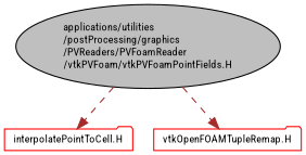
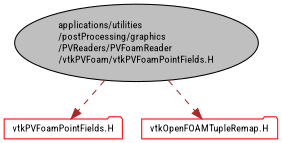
  digraph {
    fontname="Roboto Condensed"
    node [color=red fontname="Roboto Condensed" fontsize=10 shape=folder]
    edge [color=brown fontname="Roboto Condensed" fontsize=10 labelfontname=Helvetica labelfontsize=10 style=dashed]
    n1 [color=black fillcolor=grey75 fontcolor=black height=0.2 label="applications/utilities\l/postProcessing/graphics\l/PVReaders/PVFoamReader\l/vtkPVFoam/vtkPVFoamPointFields.H" shape=ellipse style=filled width=0.4]
-   n2 [height=0.2 label="interpolatePointToCell.H" width=0.4]
+   n2 [height=0.2 label="vtkPVFoamPointFields.H" width=0.4]
    n3 [height=0.2 label="vtkOpenFOAMTupleRemap.H" width=0.4]
    n1 -> n2
    n1 -> n3
  }
